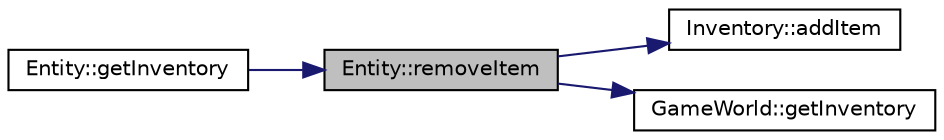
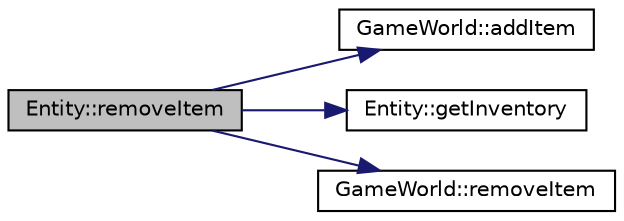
  digraph {
    rankdir=LR
    node [color=black fillcolor=white fontname=Helvetica fontsize=10 shape=record style=filled]
    edge [color=midnightblue fontname=Helvetica fontsize=10 labelfontname=Helvetica labelfontsize=10 style=solid]
    n1 [fillcolor=grey75 fontcolor=black height=0.2 label="Entity::removeItem" width=0.4]
-   n2 [height=0.2 label="Inventory::addItem" width=0.4]
+   n2 [height=0.2 label="GameWorld::addItem" width=0.4]
    n3 [height=0.2 label="Entity::getInventory" width=0.4]
-   n4 [height=0.2 label="GameWorld::getInventory" width=0.4]
+   n4 [height=0.2 label="GameWorld::removeItem" width=0.4]
    n1 -> n2
-   n3 -> n1
+   n1 -> n3
    n1 -> n4
  }
